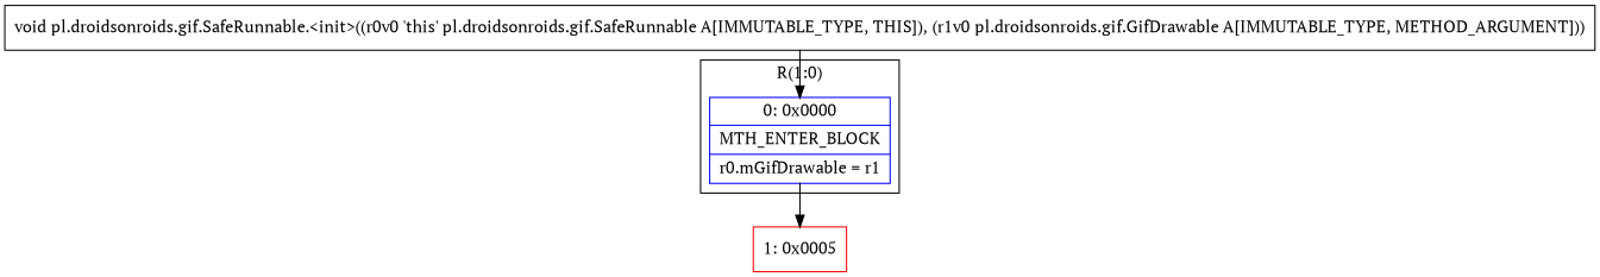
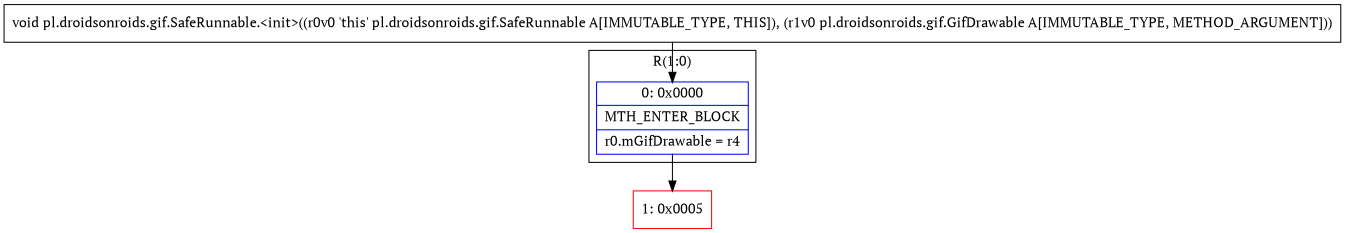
  digraph {
    fontname="PT Serif"
    node [shape=record fontname="PT Serif"]
    edge [fontname="PT Serif"]
-   n1 [color=blue label="{0\:\ 0x0000|MTH_ENTER_BLOCK\l|r0.mGifDrawable = r1\l}"]
+   n1 [color=blue label="{0\:\ 0x0000|MTH_ENTER_BLOCK\l|r0.mGifDrawable = r4\l}"]
    n2 [color=red label="{1\:\ 0x0005}"]
    n3 [label="{void pl.droidsonroids.gif.SafeRunnable.\<init\>((r0v0 'this' pl.droidsonroids.gif.SafeRunnable A[IMMUTABLE_TYPE, THIS]), (r1v0 pl.droidsonroids.gif.GifDrawable A[IMMUTABLE_TYPE, METHOD_ARGUMENT])) }"]
    subgraph cluster_1 {
      label="R(1:0)"
      n1
    }
    n1 -> n2
    n3 -> n1
  }
